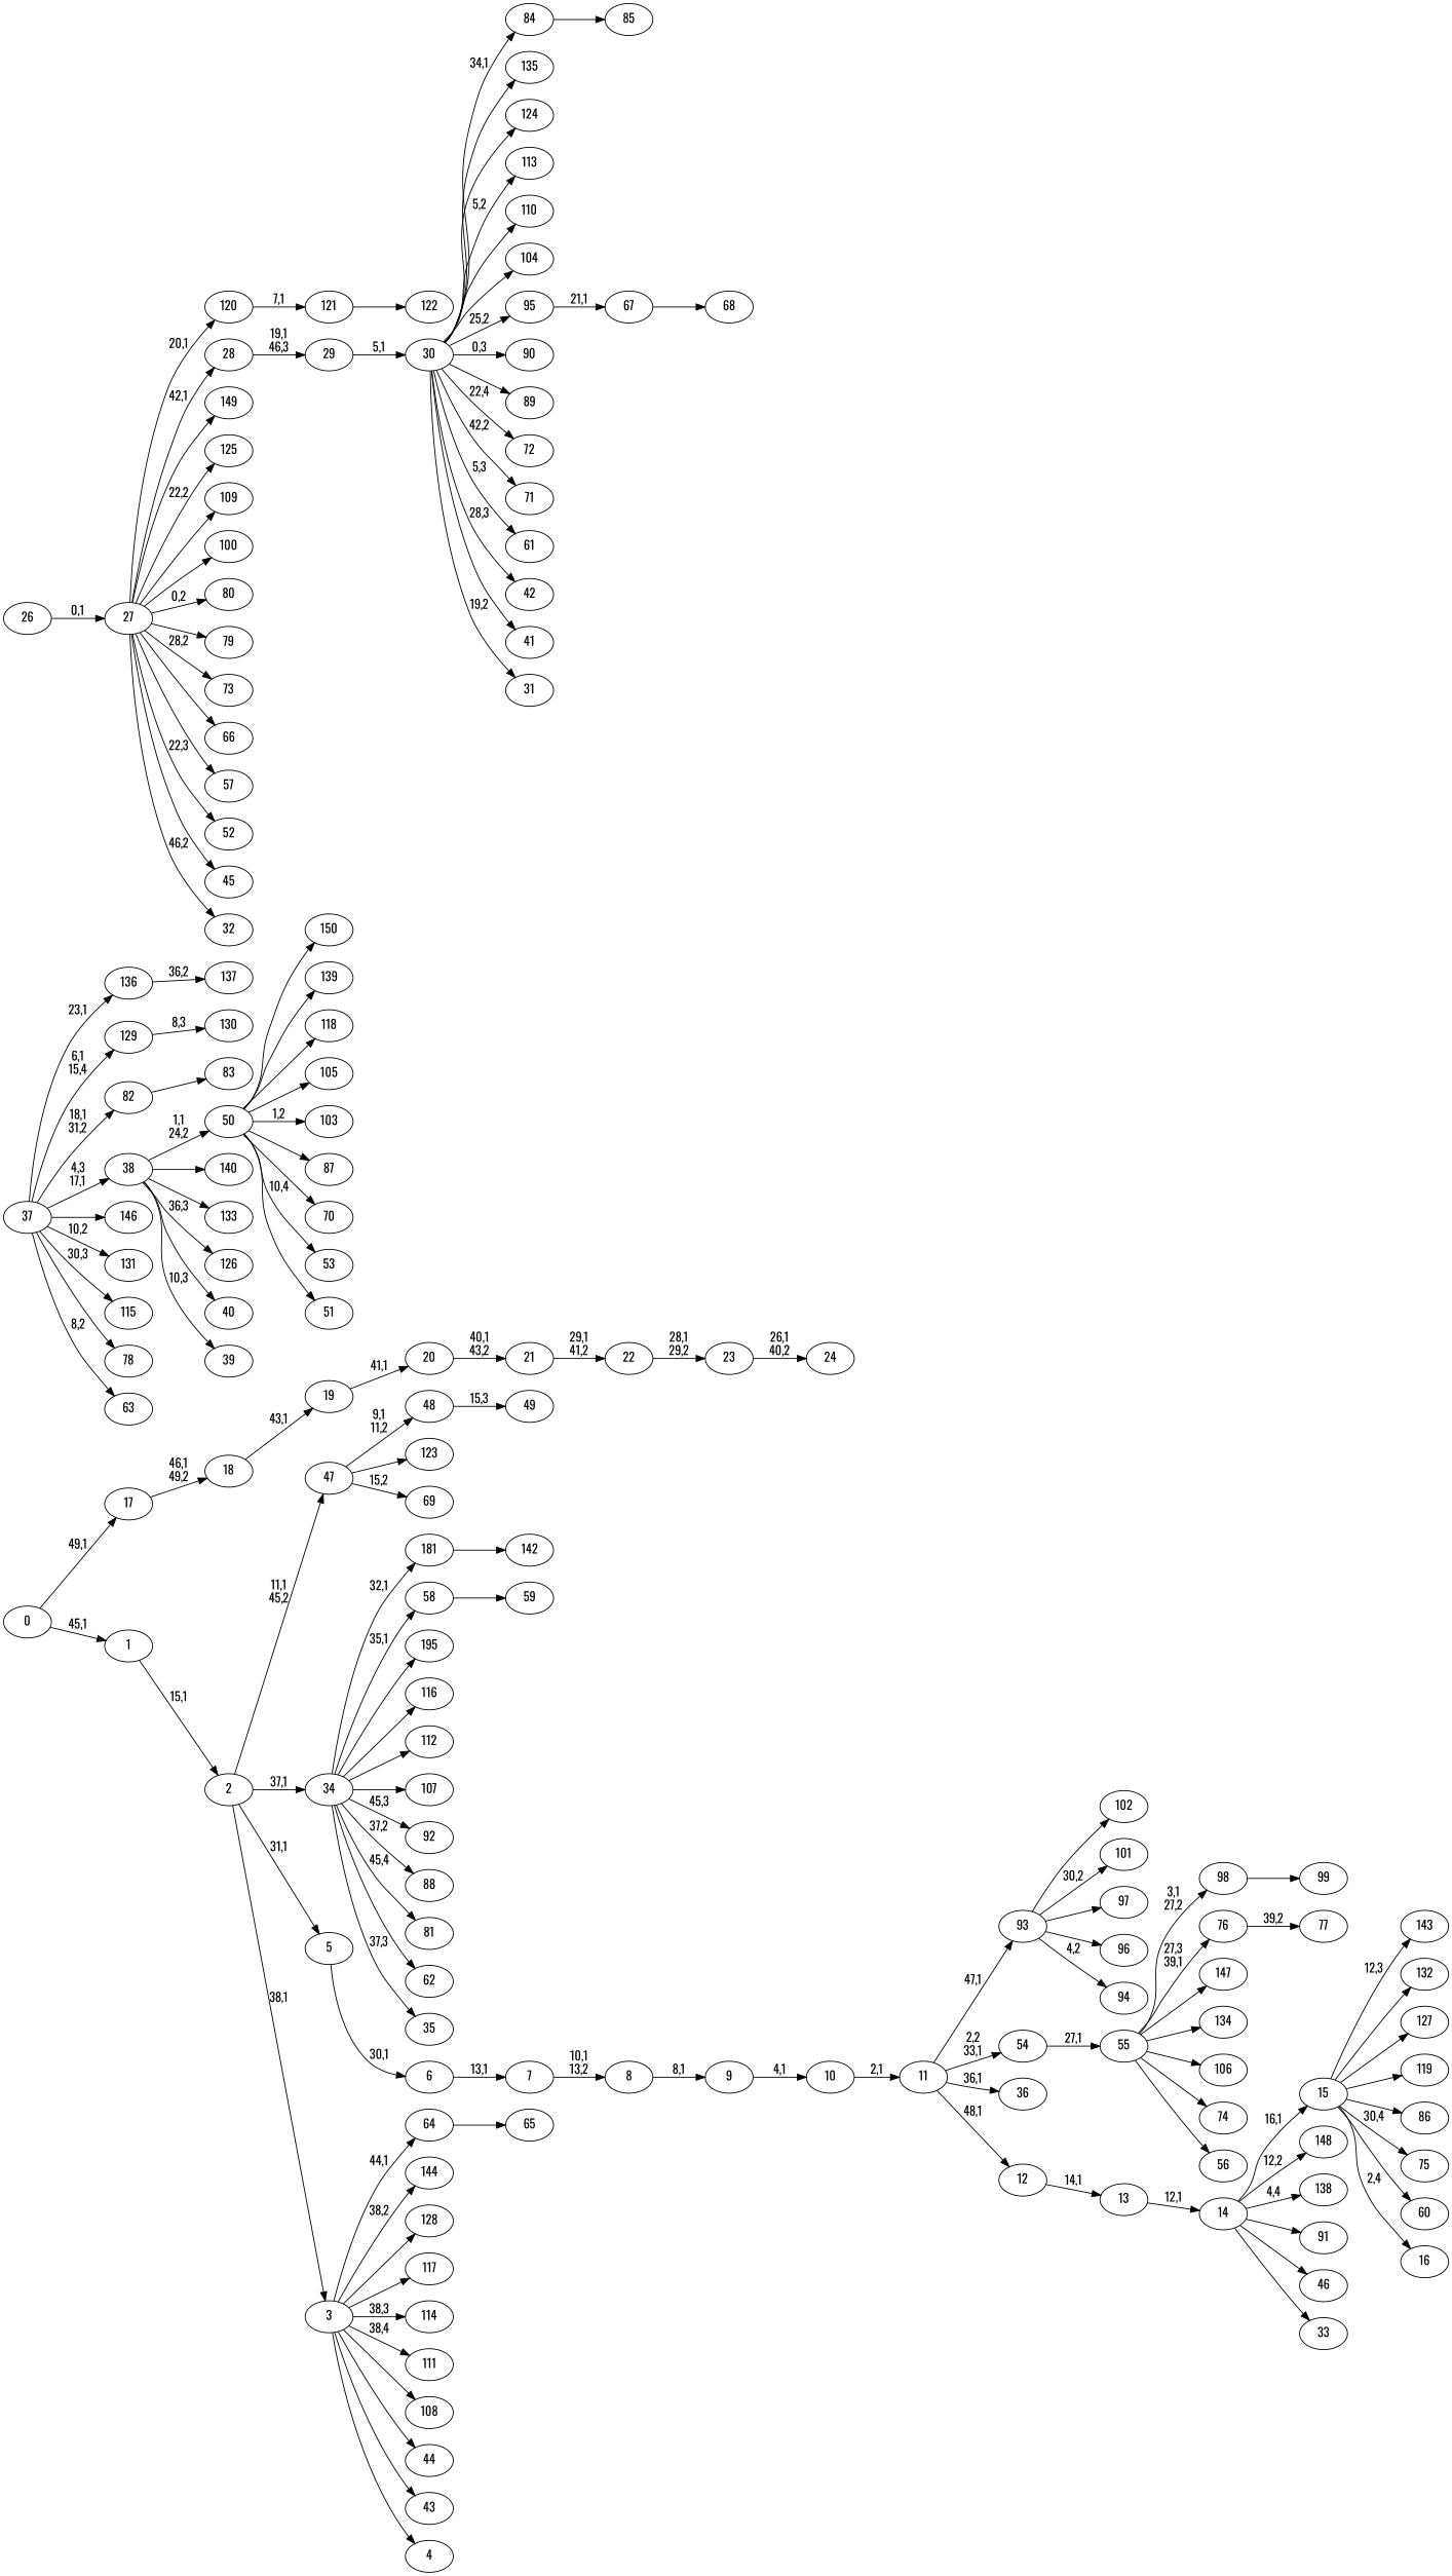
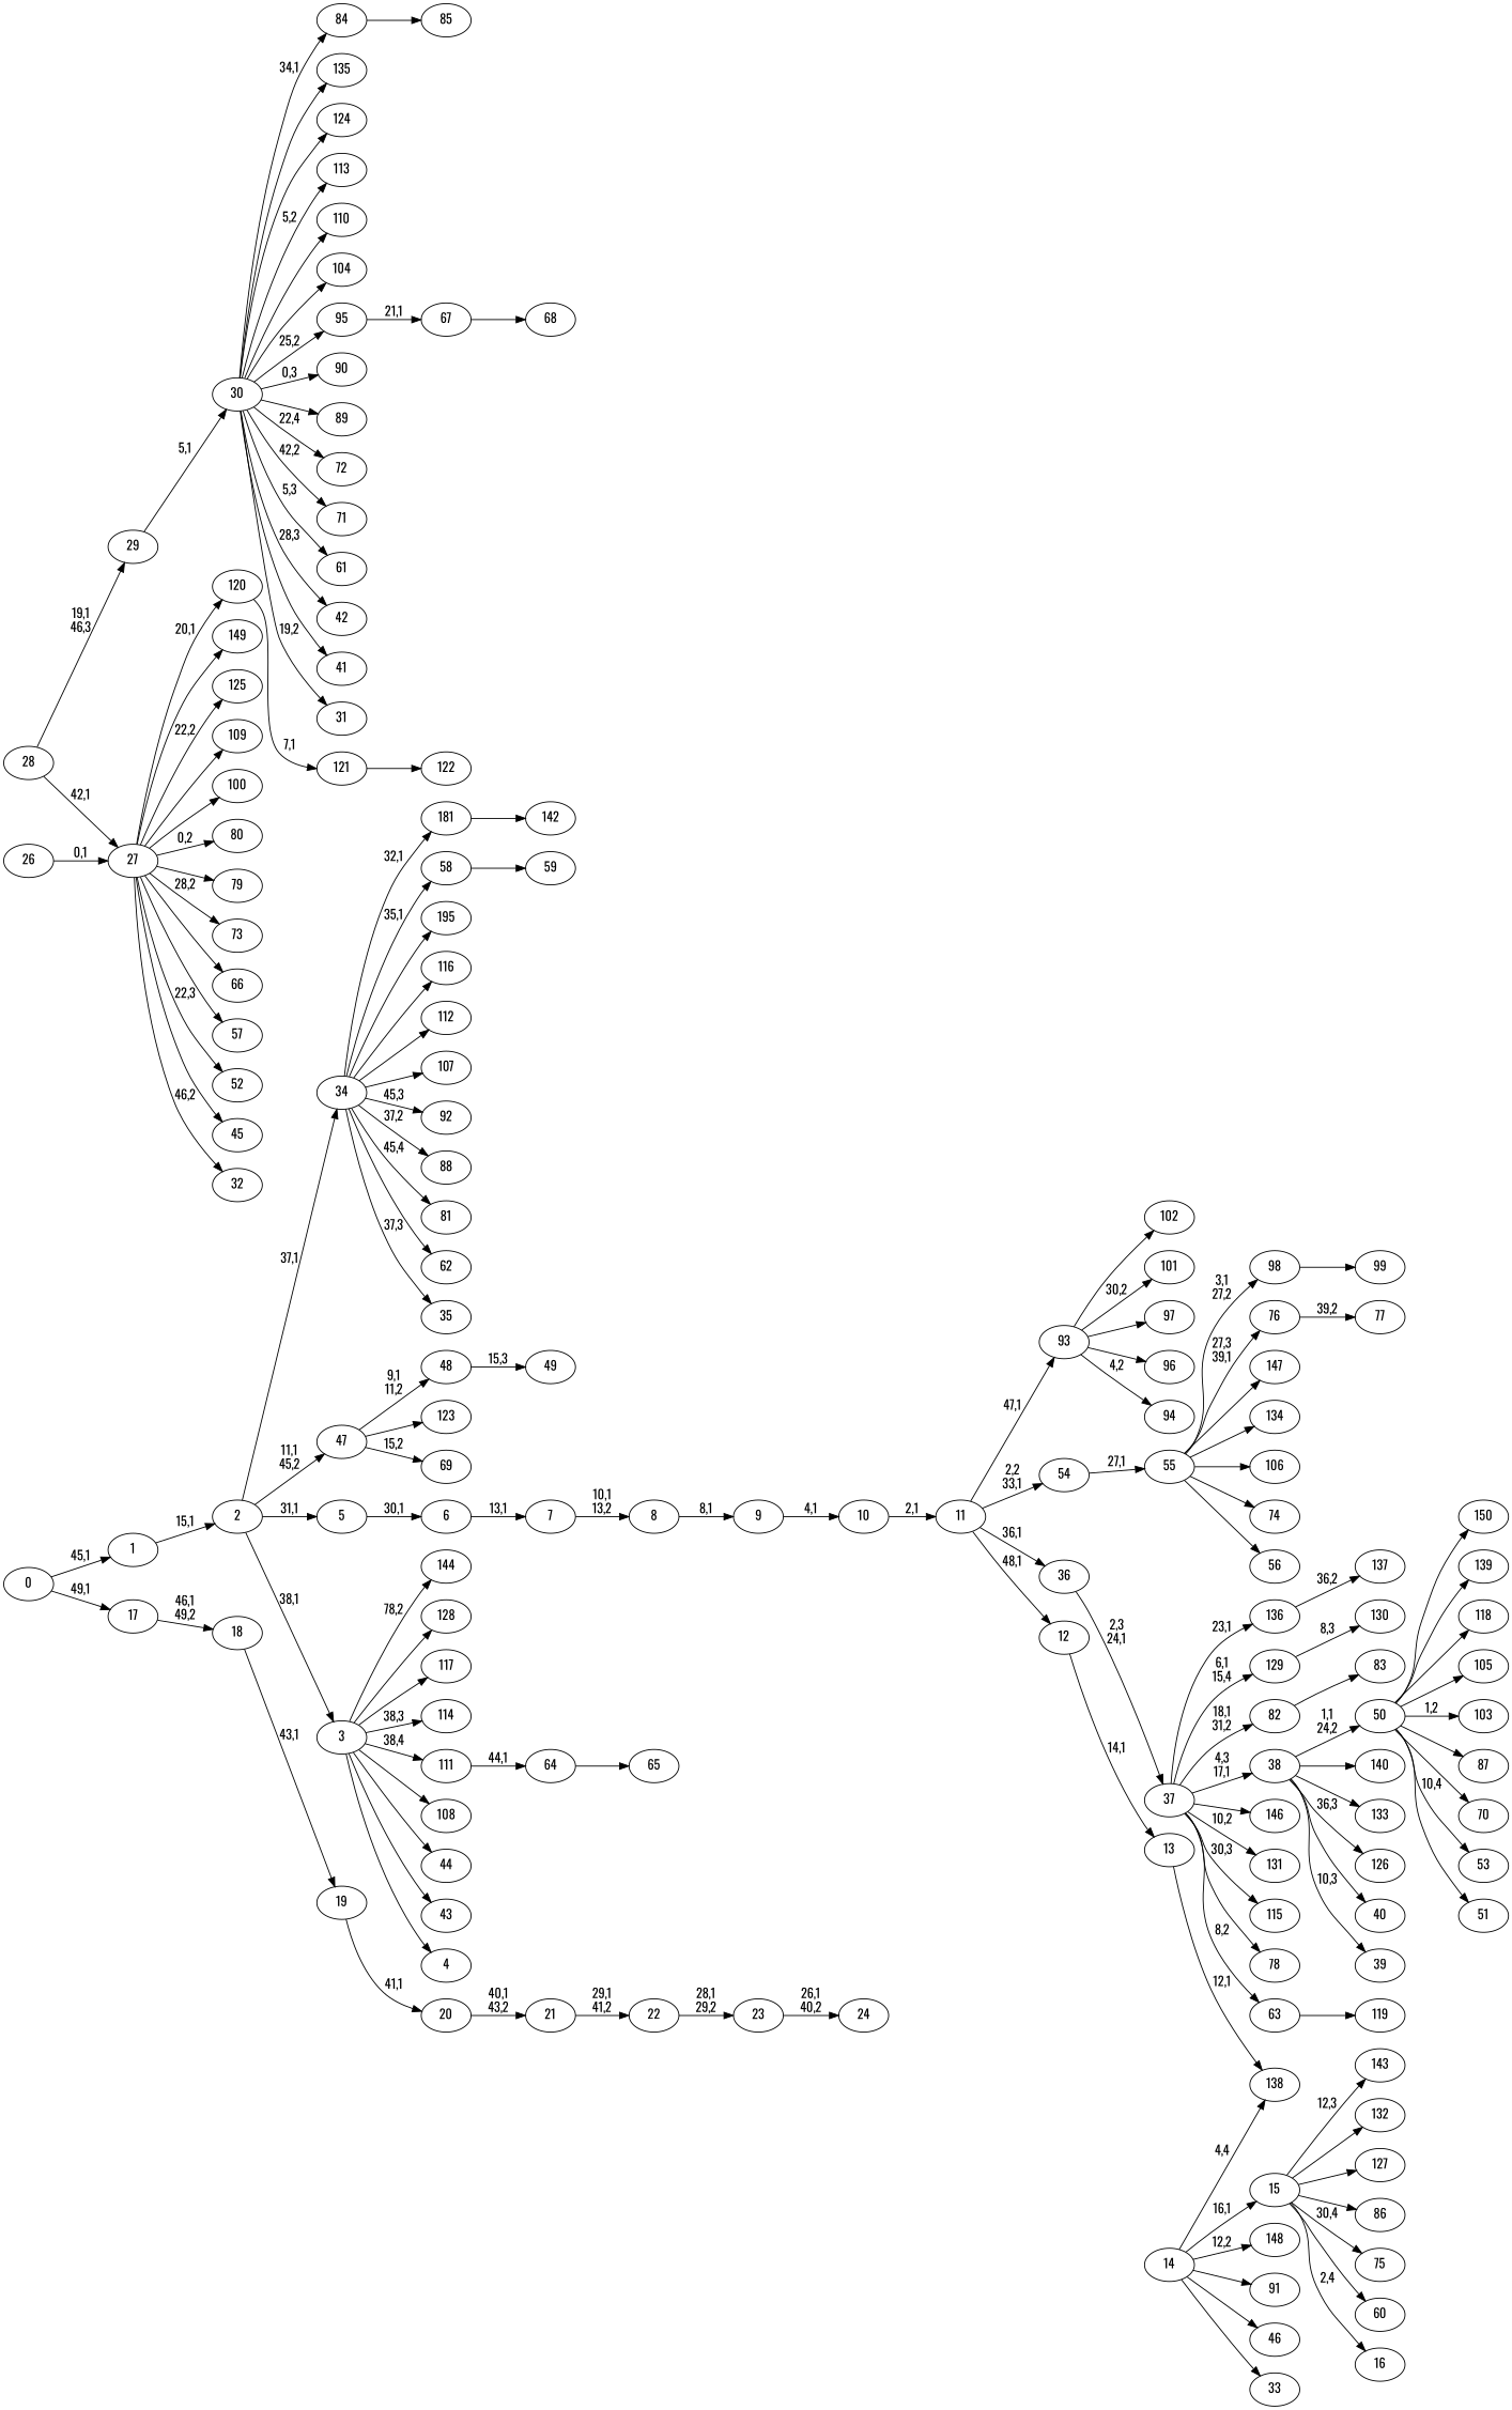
  digraph {
    fontname=Oswald
    rankdir=LR
    node [fontname=Oswald]
    edge [fontname=Oswald]
    n1 [label=181]
    142
    136
    137
    129
    130
    121
    122
    120
    98
    99
    93
    102
    101
    97
    96
    94
    84
    85
    82
    83
    76
    77
    67
    68
    64
    65
    58
    59
    55
    147
    134
    106
    74
    56
    54
    50
    150
    139
    118
    105
    103
    87
    70
    53
    51
    48
    49
    47
    123
    69
    38
    140
    133
    126
    40
    39
    37
    146
    131
    115
    78
    63
    36
    34
    n66 [label=195]
    116
    112
    107
    92
    88
    81
    62
    35
    30
    135
    124
    113
    110
    104
    95
    90
    89
    72
    71
    61
    42
    41
    31
    29
    28
    27
    149
    125
    109
    100
    80
    79
    73
    66
    57
    52
    45
    32
    26
    23
    24
    22
    21
    20
    19
    18
    17
    15
    143
    132
    127
    119
    86
    75
    60
    16
    14
    148
    138
    91
    46
    33
    13
    12
    11
    10
    9
    8
    7
    6
    5
    3
    144
    128
    117
    114
    111
    108
    44
    43
    4
    2
    1
    0
    n1 -> 142
    136 -> 137 [label="36,2"]
    129 -> 130 [label="8,3"]
    121 -> 122
    120 -> 121 [label="7,1"]
    98 -> 99
    93 -> 102
    93 -> 101 [label="30,2"]
    93 -> 97
    93 -> 96
    93 -> 94 [label="4,2"]
    84 -> 85
    82 -> 83
    76 -> 77 [label="39,2"]
    67 -> 68
    64 -> 65
    58 -> 59
    55 -> 98 [label="3,1\n27,2"]
    55 -> 76 [label="27,3\n39,1"]
    55 -> 147
    55 -> 134
    55 -> 106
    55 -> 74
    55 -> 56
    54 -> 55 [label="27,1"]
    50 -> 150
    50 -> 139
    50 -> 118
    50 -> 105
    50 -> 103 [label="1,2"]
    50 -> 87
    50 -> 70
    50 -> 53 [label="10,4"]
    50 -> 51
    48 -> 49 [label="15,3"]
    47 -> 48 [label="9,1\n11,2"]
    47 -> 123
    47 -> 69 [label="15,2"]
    38 -> 50 [label="1,1\n24,2"]
    38 -> 140
    38 -> 133
    38 -> 126 [label="36,3"]
    38 -> 40
    38 -> 39 [label="10,3"]
    37 -> 136 [label="23,1"]
    37 -> 129 [label="6,1\n15,4"]
    37 -> 82 [label="18,1\n31,2"]
    37 -> 38 [label="4,3\n17,1"]
    37 -> 146
    37 -> 131 [label="10,2"]
    37 -> 115 [label="30,3"]
    37 -> 78
    37 -> 63 [label="8,2"]
+   36 -> 37 [label="2,3\n24,1"]
    34 -> n1 [label="32,1"]
    34 -> 58 [label="35,1"]
    34 -> n66
    34 -> 116
    34 -> 112
    34 -> 107
    34 -> 92 [label="45,3"]
    34 -> 88 [label="37,2"]
    34 -> 81 [label="45,4"]
    34 -> 62
    34 -> 35 [label="37,3"]
    30 -> 84 [label="34,1"]
    30 -> 135
    30 -> 124
    30 -> 113 [label="5,2"]
    30 -> 110
    30 -> 104
    30 -> 95 [label="25,2"]
    30 -> 90 [label="0,3"]
    30 -> 89
    30 -> 72 [label="22,4"]
    30 -> 71 [label="42,2"]
    30 -> 61 [label="5,3"]
    30 -> 42 [label="28,3"]
    30 -> 41
    30 -> 31 [label="19,2"]
    95 -> 67 [label="21,1"]
    29 -> 30 [label="5,1"]
    28 -> 29 [label="19,1\n46,3"]
    27 -> 120 [label="20,1"]
-   27 -> 28 [label="42,1"]
+   28 -> 27 [label="42,1"]
    27 -> 149
    27 -> 125 [label="22,2"]
    27 -> 109
    27 -> 100
    27 -> 80 [label="0,2"]
    27 -> 79
    27 -> 73 [label="28,2"]
    27 -> 66
    27 -> 57
    27 -> 52 [label="22,3"]
    27 -> 45
    27 -> 32 [label="46,2"]
    26 -> 27 [label="0,1"]
    23 -> 24 [label="26,1\n40,2"]
    22 -> 23 [label="28,1\n29,2"]
    21 -> 22 [label="29,1\n41,2"]
    20 -> 21 [label="40,1\n43,2"]
    19 -> 20 [label="41,1"]
    18 -> 19 [label="43,1"]
    17 -> 18 [label="46,1\n49,2"]
    15 -> 143 [label="12,3"]
    15 -> 132
    15 -> 127
-   15 -> 119
+   63 -> 119
    15 -> 86
    15 -> 75 [label="30,4"]
    15 -> 60
    15 -> 16 [label="2,4"]
    14 -> 15 [label="16,1"]
    14 -> 148 [label="12,2"]
    14 -> 138 [label="4,4"]
    14 -> 91
    14 -> 46
    14 -> 33
-   13 -> 14 [label="12,1"]
+   13 -> 138 [label="12,1"]
    12 -> 13 [label="14,1"]
    11 -> 93 [label="47,1"]
    11 -> 54 [label="2,2\n33,1"]
    11 -> 36 [label="36,1"]
    11 -> 12 [label="48,1"]
    10 -> 11 [label="2,1"]
    9 -> 10 [label="4,1"]
    8 -> 9 [label="8,1"]
    7 -> 8 [label="10,1\n13,2"]
    6 -> 7 [label="13,1"]
    5 -> 6 [label="30,1"]
-   3 -> 64 [label="44,1"]
-   3 -> 144 [label="38,2"]
+   111 -> 64 [label="44,1"]
+   3 -> 144 [label="78,2"]
    3 -> 128
    3 -> 117
    3 -> 114 [label="38,3"]
    3 -> 111 [label="38,4"]
    3 -> 108
    3 -> 44
    3 -> 43
    3 -> 4
    2 -> 47 [label="11,1\n45,2"]
    2 -> 34 [label="37,1"]
    2 -> 5 [label="31,1"]
    2 -> 3 [label="38,1"]
    1 -> 2 [label="15,1"]
    0 -> 17 [label="49,1"]
    0 -> 1 [label="45,1"]
  }
